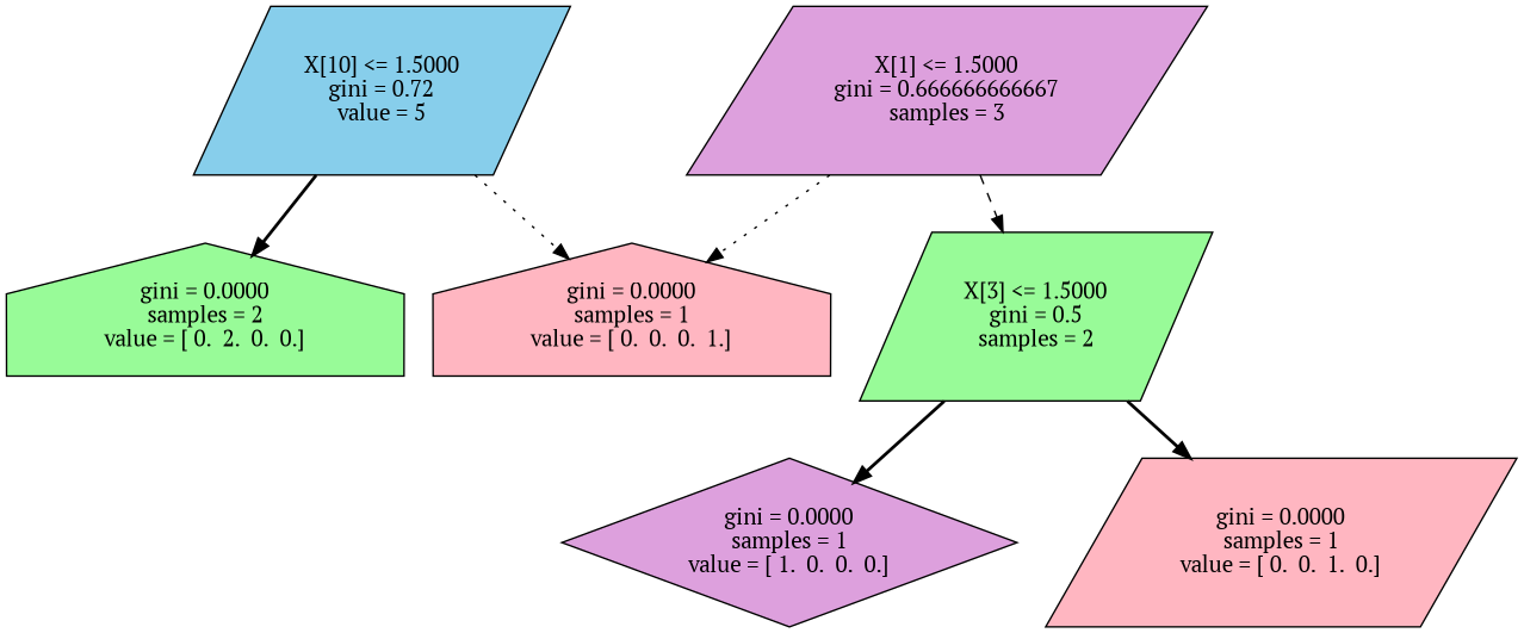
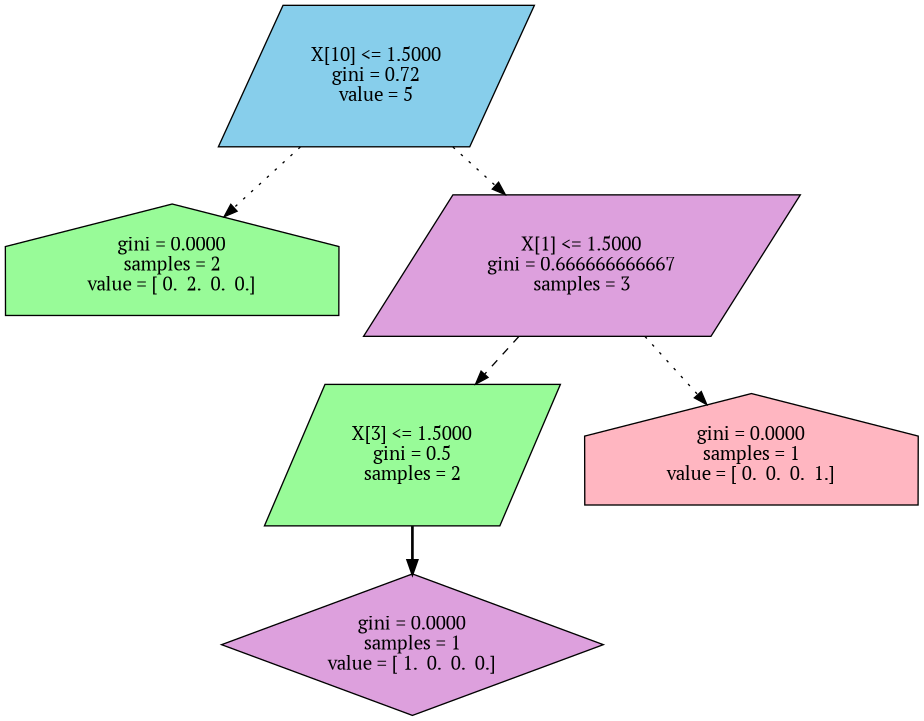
  digraph {
    fontname="PT Serif"
    node [fillcolor=palegreen fontname="PT Serif" shape=parallelogram style=filled]
    edge [fontname="PT Serif" style=dotted]
    n1 [fillcolor=skyblue label="X[10] <= 1.5000\ngini = 0.72\nvalue = 5"]
    n2 [label="gini = 0.0000\nsamples = 2\nvalue = [ 0.  2.  0.  0.]" shape=house]
    n3 [fillcolor=plum label="X[1] <= 1.5000\ngini = 0.666666666667\nsamples = 3"]
    n4 [label="X[3] <= 1.5000\ngini = 0.5\nsamples = 2"]
    n5 [fillcolor=lightpink label="gini = 0.0000\nsamples = 1\nvalue = [ 0.  0.  0.  1.]" shape=house]
    n6 [fillcolor=plum label="gini = 0.0000\nsamples = 1\nvalue = [ 1.  0.  0.  0.]" shape=diamond]
-   n7 [fillcolor=lightpink label="gini = 0.0000\nsamples = 1\nvalue = [ 0.  0.  1.  0.]"]
-   n1 -> n2 [style=bold]
-   n1 -> n5
+   n1 -> n2
+   n1 -> n3
    n3 -> n4 [style=dashed]
    n3 -> n5
    n4 -> n6 [style=bold]
-   n4 -> n7 [style=bold]
  }
